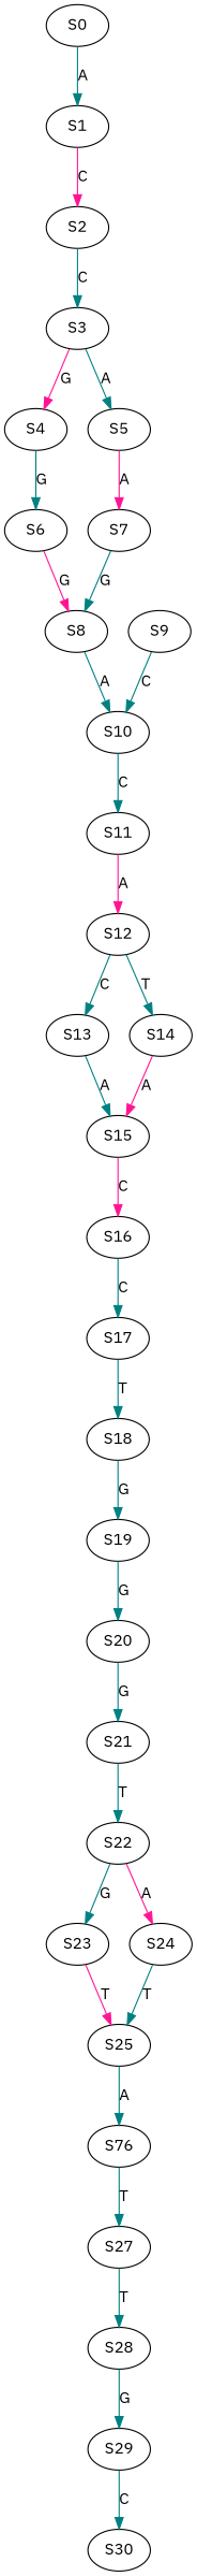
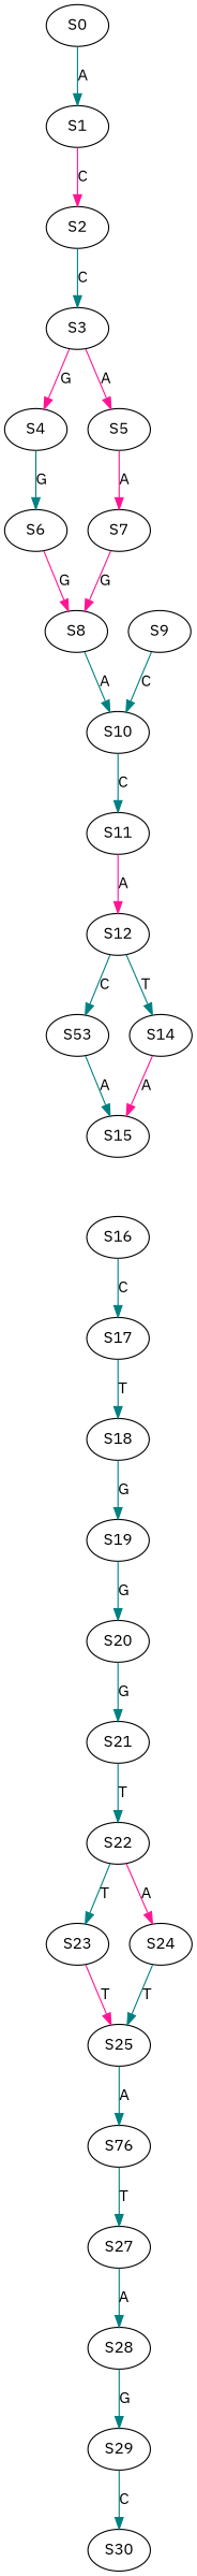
  strict digraph {
    fontname="IBM Plex Sans"
    node [fontname="IBM Plex Sans"]
    edge [color=teal fontname="IBM Plex Sans"]
    S0
    S1
    S2
    S3
    S4
    S5
    S6
    S7
    S8
    S10
    S9
    S11
    S12
-   S13
+   S13 [label=S53]
    S14
    S15
    S16
    S17
    S18
    S19
    S20
    S21
    S22
    S23
    S24
    S25
    n27 [label=S76]
    S27
    S28
    S29
    S30
    S0 -> S1 [label=A]
    S1 -> S2 [color=deeppink label=C]
    S2 -> S3 [label=C]
    S3 -> S4 [color=deeppink label=G]
-   S3 -> S5 [label=A]
+   S3 -> S5 [color=deeppink label=A]
    S4 -> S6 [label=G]
    S5 -> S7 [color=deeppink label=A]
    S6 -> S8 [color=deeppink label=G]
-   S7 -> S8 [label=G]
+   S7 -> S8 [color=deeppink label=G]
    S8 -> S10 [label=A]
    S10 -> S11 [label=C]
    S9 -> S10 [label=C]
    S11 -> S12 [color=deeppink label=A]
    S12 -> S13 [label=C]
    S12 -> S14 [label=T]
    S13 -> S15 [label=A]
    S14 -> S15 [color=deeppink label=A]
-   S15 -> S16 [color=deeppink label=C]
    S16 -> S17 [label=C]
    S17 -> S18 [label=T]
    S18 -> S19 [label=G]
    S19 -> S20 [label=G]
    S20 -> S21 [label=G]
    S21 -> S22 [label=T]
-   S22 -> S23 [label=G]
+   S22 -> S23 [label=T]
    S22 -> S24 [color=deeppink label=A]
    S23 -> S25 [color=deeppink label=T]
    S24 -> S25 [label=T]
    S25 -> n27 [label=A]
    n27 -> S27 [label=T]
-   S27 -> S28 [label=T]
+   S27 -> S28 [label=A]
    S28 -> S29 [label=G]
    S29 -> S30 [label=C]
  }
